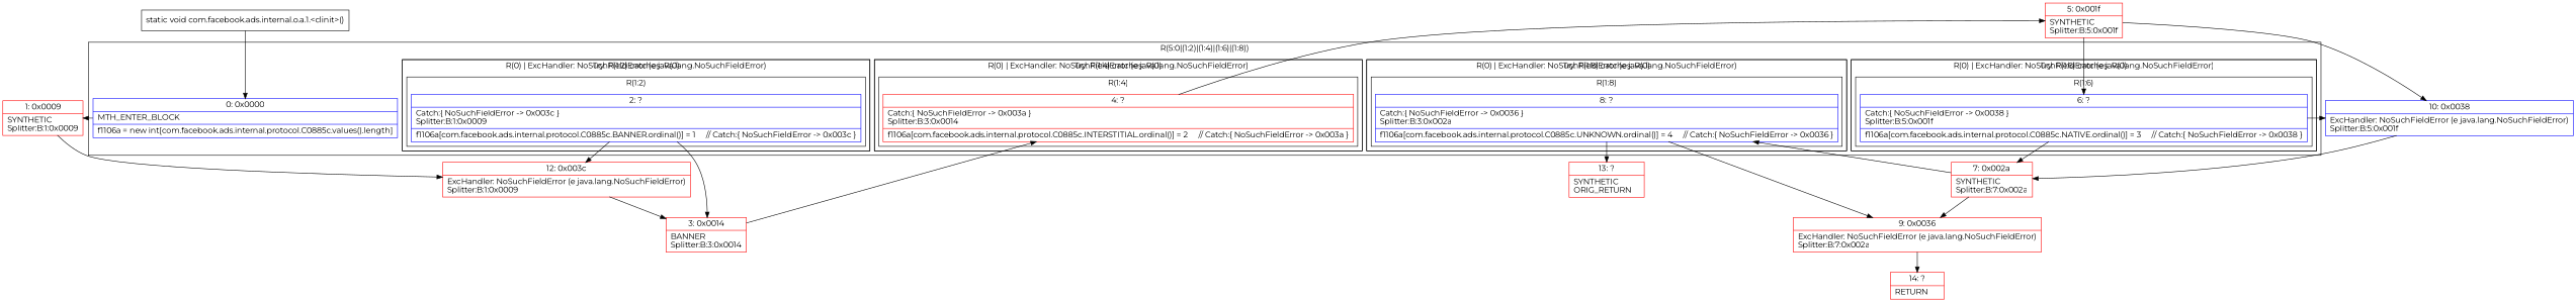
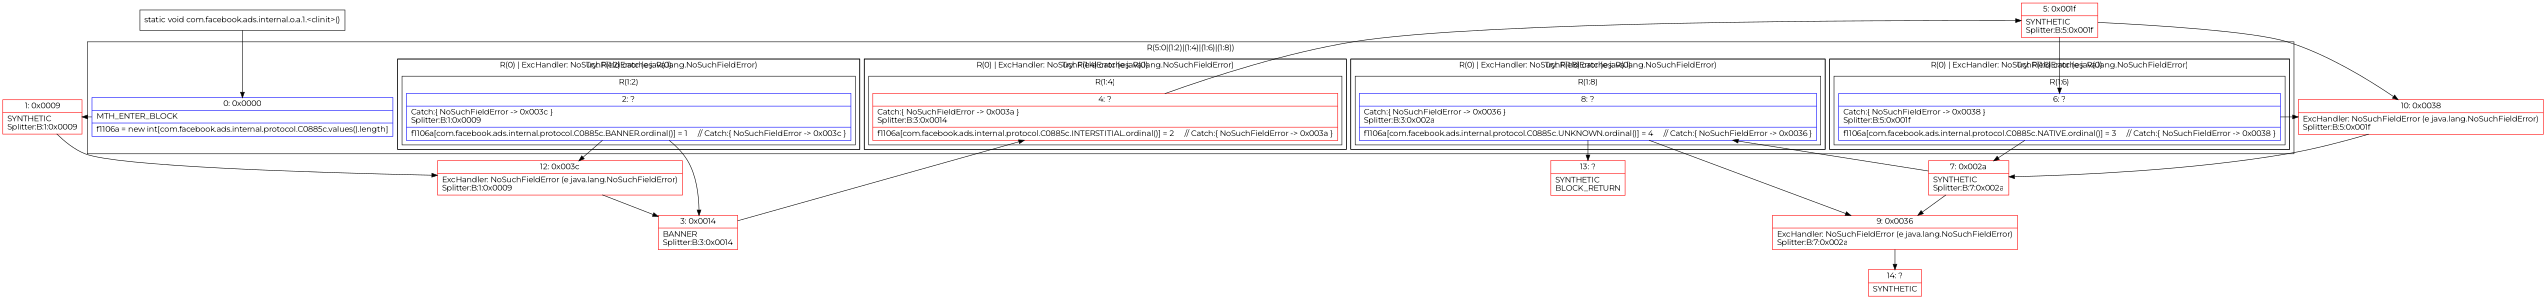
  digraph {
    fontname=Montserrat
    node [color=red fontname=Montserrat shape=record]
    edge [fontname=Montserrat]
    n1 [color=blue label="{2\:\ ?|Catch:\{ NoSuchFieldError \-\> 0x003c \}\lSplitter:B:1:0x0009\l|f1106a[com.facebook.ads.internal.protocol.C0885c.BANNER.ordinal()] = 1     \/\/ Catch:\{ NoSuchFieldError \-\> 0x003c \}\l}"]
    n2 [label="{4\:\ ?|Catch:\{ NoSuchFieldError \-\> 0x003a \}\lSplitter:B:3:0x0014\l|f1106a[com.facebook.ads.internal.protocol.C0885c.INTERSTITIAL.ordinal()] = 2     \/\/ Catch:\{ NoSuchFieldError \-\> 0x003a \}\l}"]
    n3 [color=blue label="{6\:\ ?|Catch:\{ NoSuchFieldError \-\> 0x0038 \}\lSplitter:B:5:0x001f\l|f1106a[com.facebook.ads.internal.protocol.C0885c.NATIVE.ordinal()] = 3     \/\/ Catch:\{ NoSuchFieldError \-\> 0x0038 \}\l}"]
    n4 [color=blue label="{8\:\ ?|Catch:\{ NoSuchFieldError \-\> 0x0036 \}\lSplitter:B:3:0x002a\l|f1106a[com.facebook.ads.internal.protocol.C0885c.UNKNOWN.ordinal()] = 4     \/\/ Catch:\{ NoSuchFieldError \-\> 0x0036 \}\l}"]
    n5 [color=blue label="{0\:\ 0x0000|MTH_ENTER_BLOCK\l|f1106a = new int[com.facebook.ads.internal.protocol.C0885c.values().length]\l}"]
    n6 [label="{3\:\ 0x0014|BANNER\lSplitter:B:3:0x0014\l}"]
    n7 [label="{12\:\ 0x003c|ExcHandler: NoSuchFieldError (e java.lang.NoSuchFieldError)\lSplitter:B:1:0x0009\l}"]
    n8 [label="{5\:\ 0x001f|SYNTHETIC\lSplitter:B:5:0x001f\l}"]
    n9 [label="{7\:\ 0x002a|SYNTHETIC\lSplitter:B:7:0x002a\l}"]
-   n10 [color=blue label="{10\:\ 0x0038|ExcHandler: NoSuchFieldError (e java.lang.NoSuchFieldError)\lSplitter:B:5:0x001f\l}"]
+   n10 [label="{10\:\ 0x0038|ExcHandler: NoSuchFieldError (e java.lang.NoSuchFieldError)\lSplitter:B:5:0x001f\l}"]
    n11 [label="{9\:\ 0x0036|ExcHandler: NoSuchFieldError (e java.lang.NoSuchFieldError)\lSplitter:B:7:0x002a\l}"]
-   n12 [label="{13\:\ ?|SYNTHETIC\lORIG_RETURN\l}"]
+   n12 [label="{13\:\ ?|SYNTHETIC\lBLOCK_RETURN\l}"]
    n13 [label="{1\:\ 0x0009|SYNTHETIC\lSplitter:B:1:0x0009\l}"]
-   n14 [label="{14\:\ ?|RETURN\l}"]
+   n14 [label="{14\:\ ?|SYNTHETIC\l}"]
    n15 [label="{static void com.facebook.ads.internal.o.a.1.\<clinit\>() }" color=""]
    subgraph cluster_1 {
      label="R(5:0|(1:2)|(1:4)|(1:6)|(1:8))"
      n5
      subgraph cluster_2 {
        label="Try: R(1:2) catches: R(0)"
        subgraph cluster_3 {
          label="R(1:2)"
          n1
        }
        subgraph cluster_4 {
          label="R(0) | ExcHandler: NoSuchFieldError (e java.lang.NoSuchFieldError)\l"
        }
      }
      subgraph cluster_5 {
        label="Try: R(1:4) catches: R(0)"
        subgraph cluster_6 {
          label="R(1:4)"
          n2
        }
        subgraph cluster_7 {
          label="R(0) | ExcHandler: NoSuchFieldError (e java.lang.NoSuchFieldError)\l"
        }
      }
      subgraph cluster_8 {
        label="Try: R(1:6) catches: R(0)"
        subgraph cluster_9 {
          label="R(1:6)"
          n3
        }
        subgraph cluster_10 {
          label="R(0) | ExcHandler: NoSuchFieldError (e java.lang.NoSuchFieldError)\l"
        }
      }
      subgraph cluster_11 {
        label="Try: R(1:8) catches: R(0)"
        subgraph cluster_12 {
          label="R(1:8)"
          n4
        }
        subgraph cluster_13 {
          label="R(0) | ExcHandler: NoSuchFieldError (e java.lang.NoSuchFieldError)\l"
        }
      }
    }
    subgraph cluster_14 {
      label="R(0) | ExcHandler: NoSuchFieldError (e java.lang.NoSuchFieldError)\l"
    }
    subgraph cluster_15 {
      label="R(0) | ExcHandler: NoSuchFieldError (e java.lang.NoSuchFieldError)\l"
    }
    subgraph cluster_16 {
      label="R(0) | ExcHandler: NoSuchFieldError (e java.lang.NoSuchFieldError)\l"
    }
    subgraph cluster_17 {
      label="R(0) | ExcHandler: NoSuchFieldError (e java.lang.NoSuchFieldError)\l"
    }
    n1 -> n6
    n1 -> n7
    n2 -> n8
    n3 -> n9
    n3 -> n10
    n4 -> n11
    n4 -> n12
    n5 -> n13
    n6 -> n2
    n7 -> n6
    n8 -> n3
    n8 -> n10
    n9 -> n4
    n9 -> n11
    n10 -> n9
    n11 -> n14
    n13 -> n7
    n15 -> n5
  }
